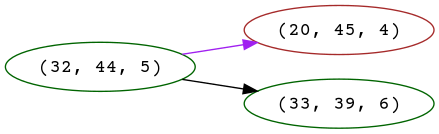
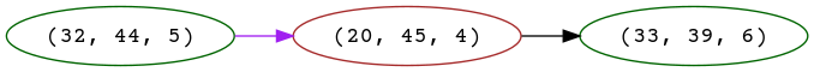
  digraph {
    fontname="Courier Prime"
    rankdir=LR
    node [color=darkgreen fontname="Courier Prime"]
    edge [fontname="Courier Prime"]
    "(20, 45, 4)" [color=brown]
    "(32, 44, 5)"
    "(33, 39, 6)"
    "(32, 44, 5)" -> "(20, 45, 4)" [color=purple]
-   "(32, 44, 5)" -> "(33, 39, 6)" [color=black]
+   "(20, 45, 4)" -> "(33, 39, 6)" [color=black]
  }
